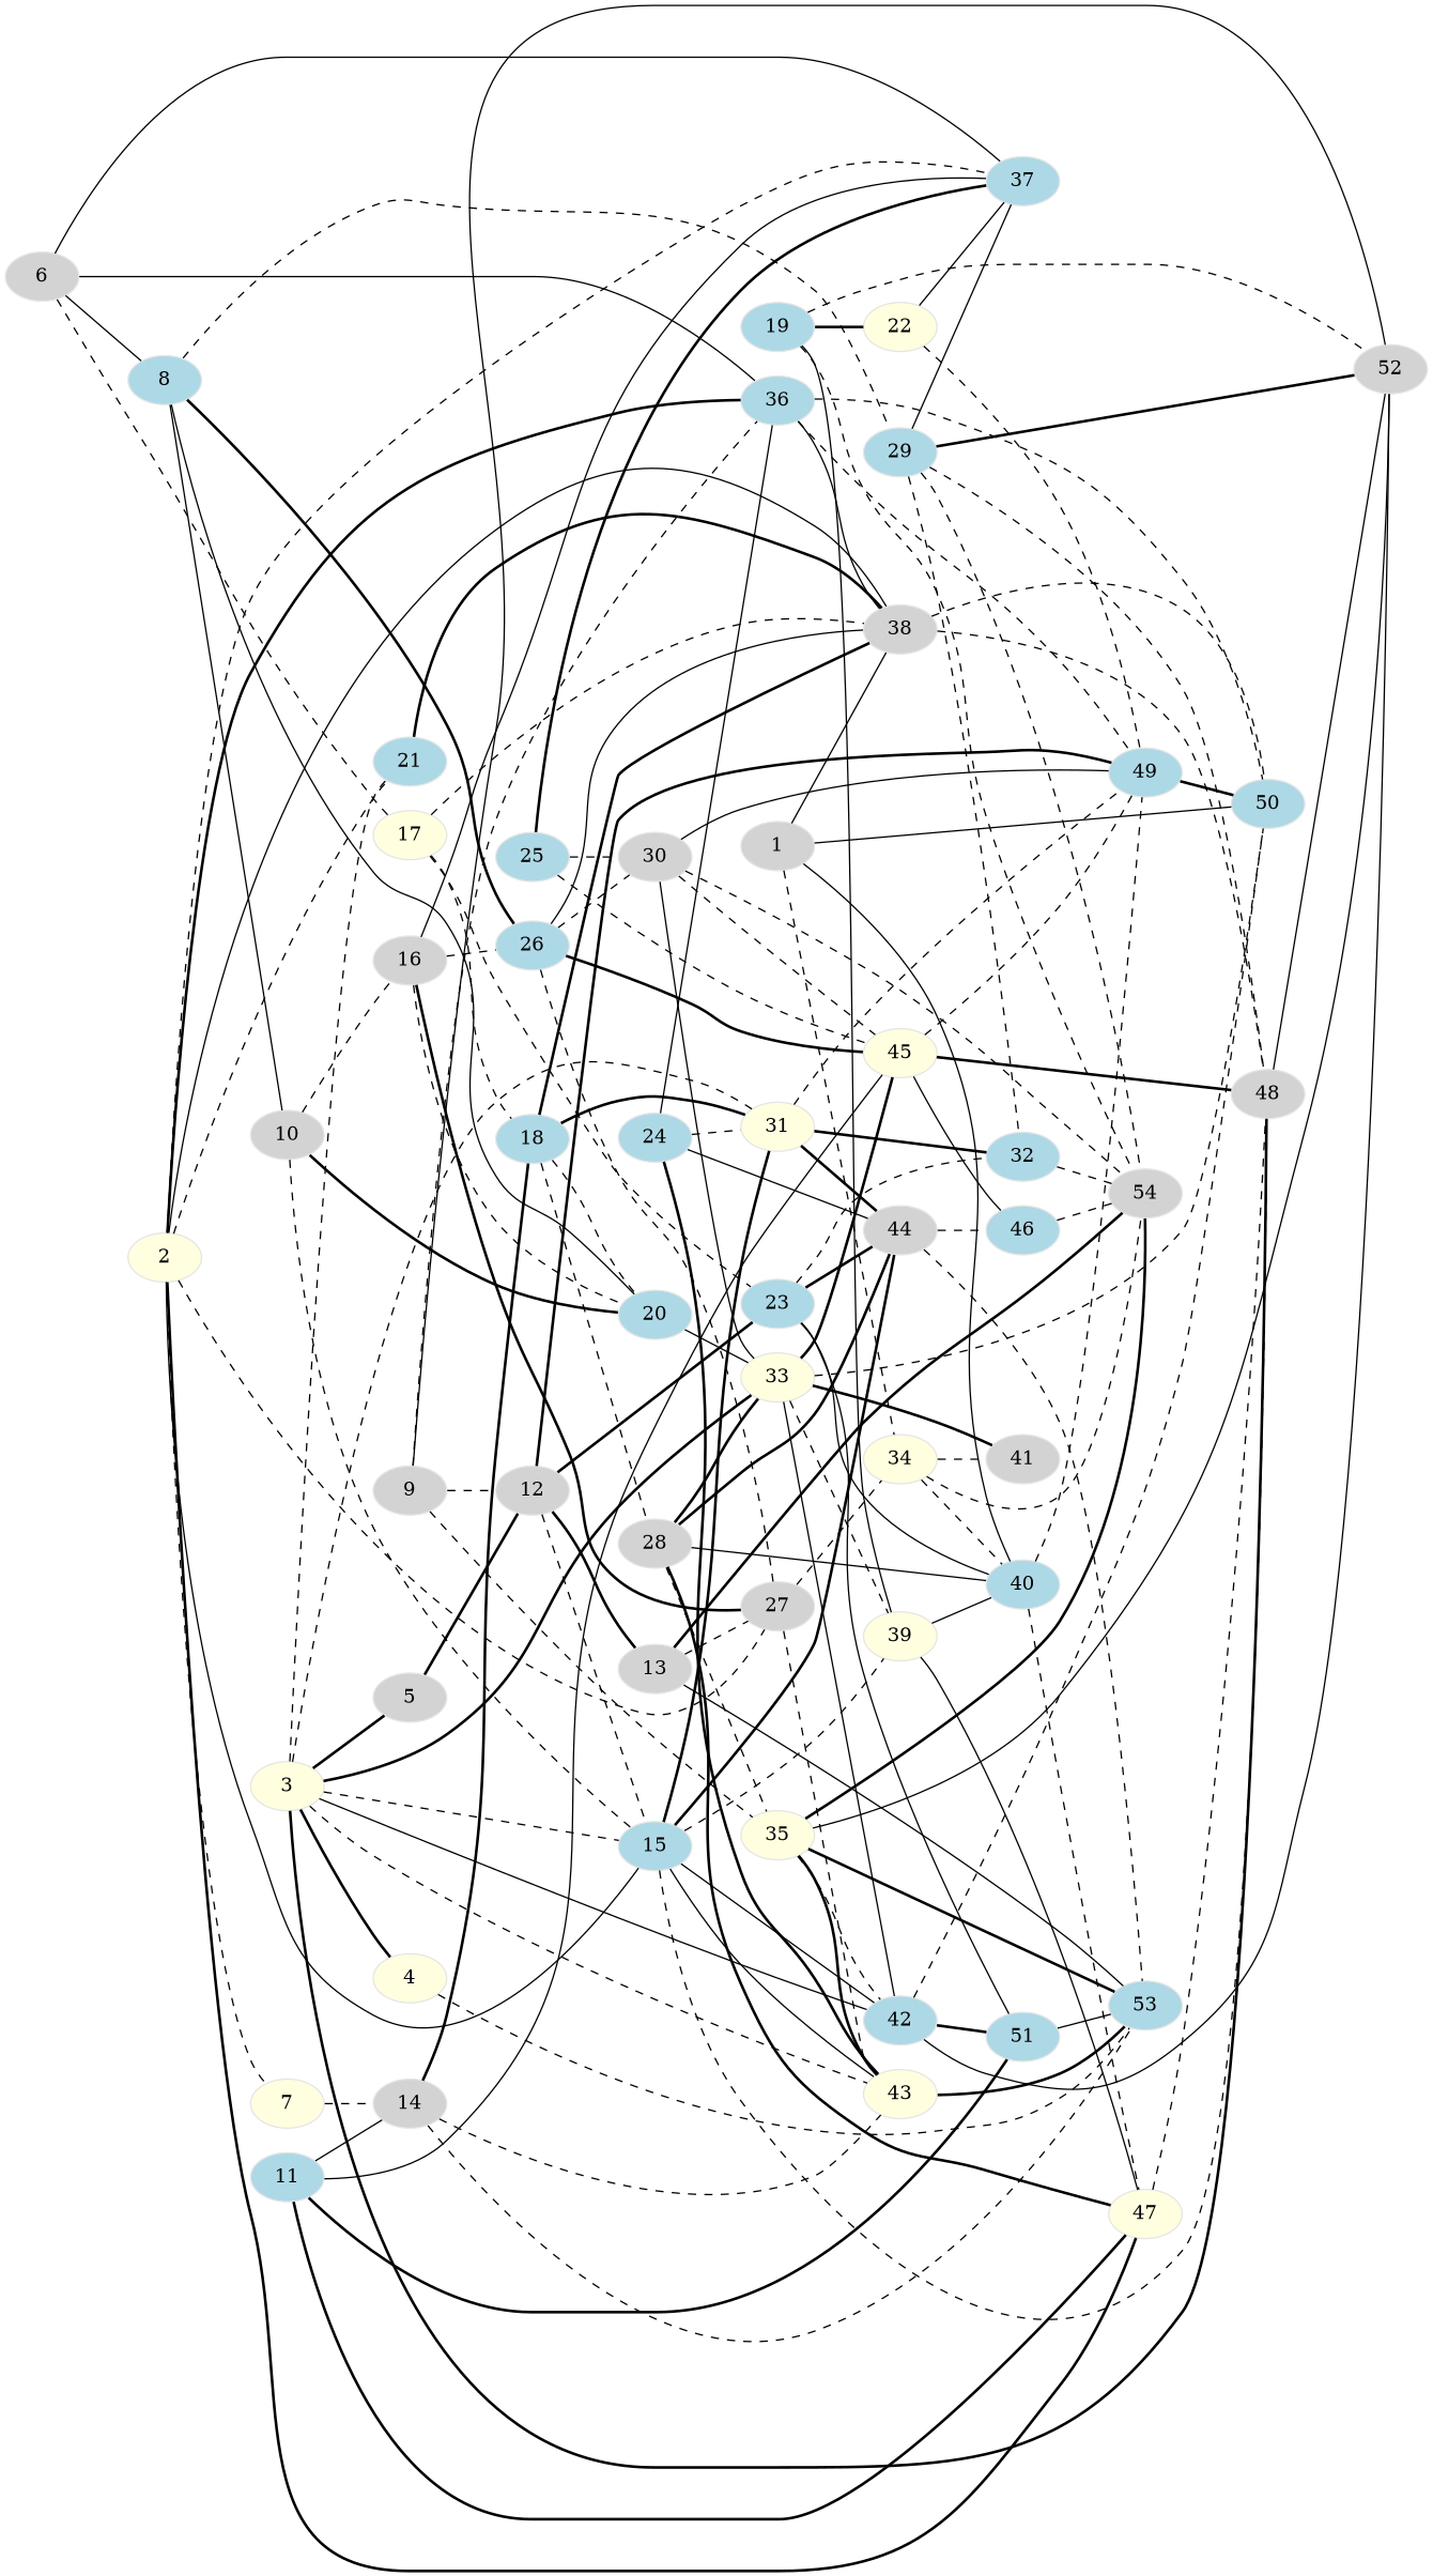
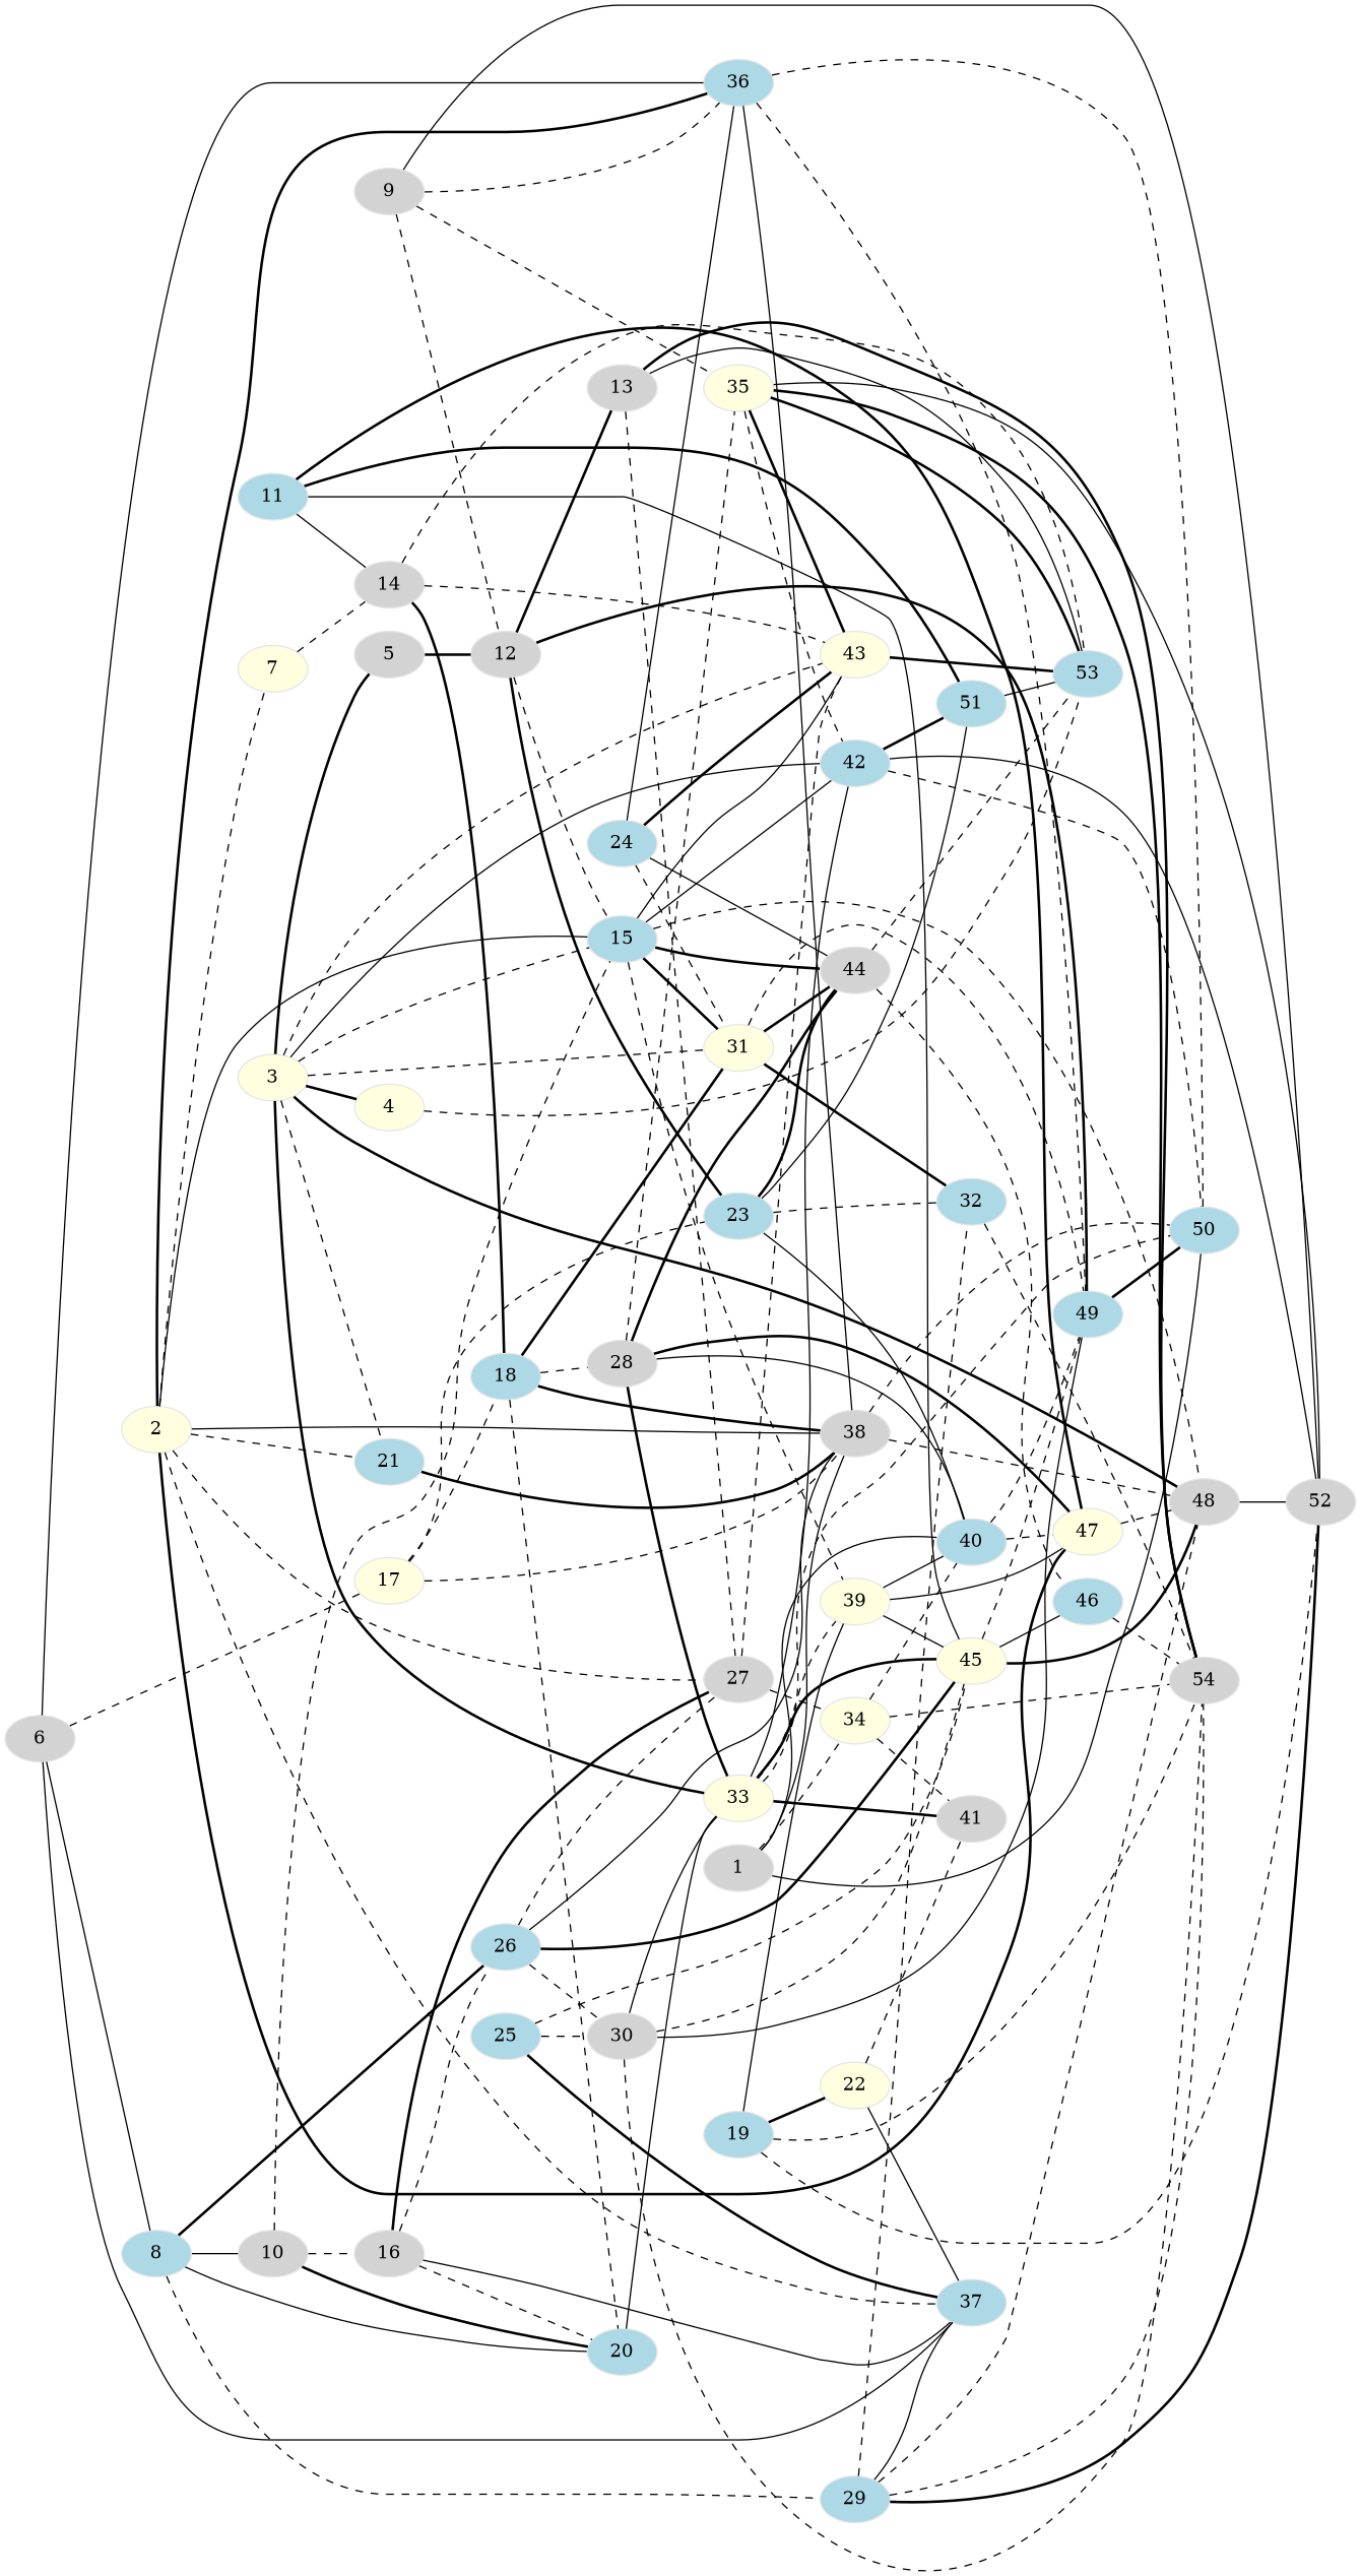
  graph {
    rankdir=LR
    node [color=gray90 fillcolor=lightblue style=filled]
    edge [style=dashed weight=1.0]
    1 [fillcolor=lightgrey]
    34 [fillcolor=lightyellow]
    38 [fillcolor=lightgrey]
    40
    50
    54 [fillcolor=lightgrey]
    41 [fillcolor=lightgrey]
    48 [fillcolor=lightgrey]
    47 [fillcolor=lightyellow]
    49
    2 [fillcolor=lightyellow]
    7 [fillcolor=lightyellow]
    15
    21
    27 [fillcolor=lightgrey]
    36
    37
    14 [fillcolor=lightgrey]
    31 [fillcolor=lightyellow]
    42
    43 [fillcolor=lightyellow]
    39 [fillcolor=lightyellow]
    44 [fillcolor=lightgrey]
    3 [fillcolor=lightyellow]
    4 [fillcolor=lightyellow]
    5 [fillcolor=lightgrey]
    33 [fillcolor=lightyellow]
    53
    12 [fillcolor=lightgrey]
    32
    45 [fillcolor=lightyellow]
    52 [fillcolor=lightgrey]
    51
    13 [fillcolor=lightgrey]
    23
    6 [fillcolor=lightgrey]
    8
    17 [fillcolor=lightyellow]
    10 [fillcolor=lightgrey]
    20
    26
    29
    18
    16 [fillcolor=lightgrey]
    30 [fillcolor=lightgrey]
    9 [fillcolor=lightgrey]
    35 [fillcolor=lightyellow]
    11
    46
    28 [fillcolor=lightgrey]
    19
    22 [fillcolor=lightyellow]
    24
    25
    1 -- 34
    1 -- 38 [style=solid]
    1 -- 40 [style=solid]
    1 -- 50 [style=solid]
    34 -- 40
    34 -- 54
    34 -- 41
    38 -- 50
    38 -- 48
    40 -- 47
    40 -- 49
    48 -- 52 [style=solid]
    47 -- 48
    49 -- 50 [style=bold]
    2 -- 38 [style=solid]
    2 -- 47 [style=bold]
    2 -- 7
    2 -- 15 [style=solid]
    2 -- 21
    2 -- 27
    2 -- 36 [style=bold]
    2 -- 37
    7 -- 14
    15 -- 48
    15 -- 31 [style=bold]
    15 -- 42 [style=solid]
    15 -- 43 [style=solid]
    15 -- 39
    15 -- 44 [style=bold]
    21 -- 38 [style=bold]
    27 -- 34
    27 -- 43
    36 -- 38 [style=solid]
    36 -- 50
    36 -- 49
    14 -- 43
    14 -- 53
    14 -- 18 [style=bold]
    31 -- 49
    31 -- 44 [style=bold]
    31 -- 32 [style=bold]
    42 -- 50
    42 -- 52 [style=solid]
    42 -- 51 [style=bold]
    43 -- 53 [style=bold]
    39 -- 40 [style=solid]
    39 -- 47 [style=solid]
+   39 -- 45 [style=solid]
    44 -- 53 [weight=2.0]
    44 -- 46
    3 -- 48 [style=bold]
    3 -- 15
    3 -- 21
    3 -- 31
    3 -- 42 [style=solid]
    3 -- 43
    3 -- 4 [style=bold weight=2.0]
    3 -- 5 [style=bold weight=2.0]
    3 -- 33 [style=bold weight=2.0]
    4 -- 53
    5 -- 12 [style=bold]
    33 -- 50
    33 -- 41 [style=bold]
    33 -- 42 [style=solid]
    33 -- 39
    33 -- 45 [style=bold]
    12 -- 49 [style=bold]
    12 -- 15
    12 -- 13 [style=bold]
    12 -- 23 [style=bold weight=2.0]
    32 -- 54
    45 -- 48 [style=bold]
    45 -- 49
    45 -- 46 [style=solid]
    51 -- 53 [style=solid]
    13 -- 54 [style=bold]
    13 -- 27
    13 -- 53 [style=solid]
    23 -- 40 [style=solid]
    23 -- 44 [style=bold]
    23 -- 32
    23 -- 51 [style=solid]
    6 -- 36 [style=solid weight=2.0]
    6 -- 37 [style=solid]
    6 -- 8 [style=solid]
    6 -- 17
    8 -- 10 [style=solid]
    8 -- 20 [style=solid]
    8 -- 26 [style=bold]
    8 -- 29
    17 -- 38
    17 -- 23
    17 -- 18
    10 -- 15
    10 -- 20 [style=bold]
    10 -- 16
    20 -- 33 [style=solid]
    26 -- 38 [style=solid]
    26 -- 27
    26 -- 45 [style=bold]
    26 -- 30
    29 -- 54
    29 -- 48
    29 -- 37 [style=solid]
    29 -- 32
    29 -- 52 [style=bold weight=2.0]
    18 -- 38 [style=bold]
    18 -- 31 [style=bold]
    18 -- 20
    18 -- 28
    16 -- 27 [style=bold]
    16 -- 37 [style=solid]
    16 -- 20
    16 -- 26
    30 -- 54
    30 -- 49 [style=solid]
    30 -- 33 [style=solid]
    30 -- 45
    9 -- 36
    9 -- 12 [weight=2.0]
    9 -- 52 [style=solid]
    9 -- 35
    35 -- 54 [style=bold]
    35 -- 42
    35 -- 43 [style=bold]
    35 -- 53 [style=bold]
    35 -- 52 [style=solid]
    11 -- 47 [style=bold]
    11 -- 14 [style=solid]
    11 -- 45 [style=solid weight=2.0]
    11 -- 51 [style=bold]
    46 -- 54
    28 -- 40 [style=solid]
    28 -- 47 [style=bold]
    28 -- 44 [style=bold]
    28 -- 33 [style=bold]
    28 -- 35 [weight=2.0]
    19 -- 54
    19 -- 39 [style=solid]
    19 -- 52
    19 -- 22 [style=bold]
-   22 -- 49
+   22 -- 41
    22 -- 37 [style=solid]
    24 -- 36 [style=solid]
    24 -- 31
    24 -- 43 [style=bold]
    24 -- 44 [style=solid]
    25 -- 37 [style=bold]
    25 -- 45
    25 -- 30
  }
